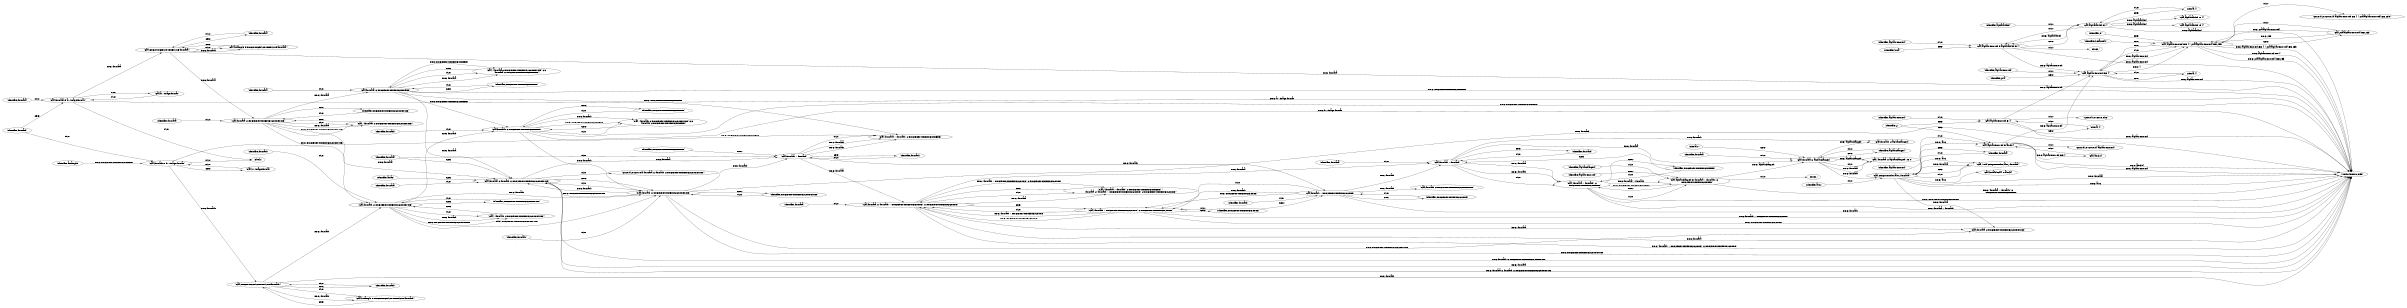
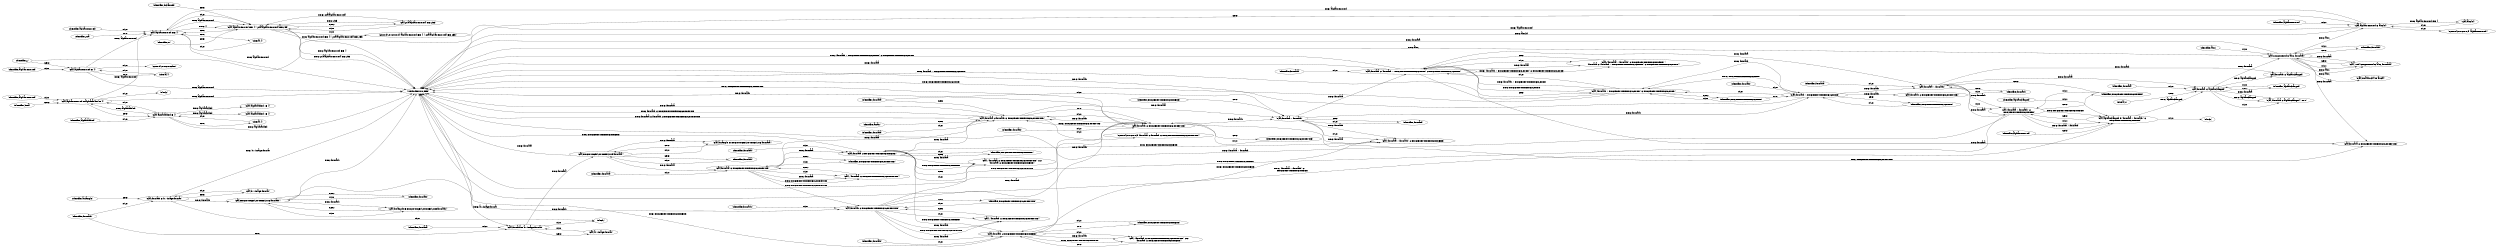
  digraph {
    rankdir=LR
    n1 [label="(Call,alpha_removed == 4)"]
    n2 [label="(Call,alpha_removed == 4 || psa[alpha_removed] == 255)"]
    n3 [label="(Literal,4)"]
    n4 [label="(MethodReturn,RET)"]
    n5 [label="(Call,psa[alpha_removed] == 255)"]
    n6 [label="(ControlStructure,if (alpha_removed == 4 || psa[alpha_removed] == 255))"]
    n7 [label="(Call,alpha_removed = alpha_added = 4)"]
    n8 [label="(Call,alpha_added = 4)"]
    n9 [label="(Block,)"]
    n10 [label="(Call,alpha_added != 4)"]
    n11 [label="(Call,alpha_added != 4)"]
    n12 [label="(Literal,4)"]
    n13 [label="(Call,alpha_removed = 4)"]
    n14 [label="(Literal,4)"]
    n15 [label="(ControlStructure,else)"]
    n16 [label="(Call,alpha_removed = aloc[0])"]
    n17 [label="(Call,aloc[0])"]
    n18 [label="(ControlStructure,if (alpha_removed))"]
    n19 [label="(Call,component_loc(aloc, formata))"]
    n20 [label="(Call,btoa[bloc[i]] = aloc[i])"]
    n21 [label="(Identifier,formata)"]
    n22 [label="(Call,formata & PNG_FORMAT_FLAG_COLORMAP)"]
    n23 [label="(Call,(void)component_loc(aloc, formata))"]
    n24 [label="(Call,formata & alpha_changed)"]
    n25 [label="(Call,(formata & alpha_changed) != 0)"]
    n26 [label="(Call,formatb & alpha_changed)"]
    n27 [label="(Identifier,alpha_changed)"]
    n28 [label="(Call,formata ^ formatb)"]
    n29 [label="(Call,(formata ^ formatb) &\n         PNG_FORMAT_FLAG_ALPHA)"]
    n30 [label="(Identifier,formatb)"]
    n31 [label="(Call,alpha_changed = (formata ^ formatb) &\n         PNG_FORMAT_FLAG_ALPHA)"]
    n32 [label="(Identifier,PNG_FORMAT_FLAG_ALPHA)"]
    n33 [label="(Call,formata & (formatb ^ PNG_FORMAT_FLAG_COLOR) & PNG_FORMAT_FLAG_COLOR)"]
    n34 [label="(Call,(formatb ^ PNG_FORMAT_FLAG_COLOR) & PNG_FORMAT_FLAG_COLOR)"]
    n35 [label="(Call,((formata ^ formatb) & PNG_FORMAT_FLAG_LINEAR) |\n (formata & (formatb ^ PNG_FORMAT_FLAG_COLOR) & PNG_FORMAT_FLAG_COLOR))"]
    n36 [label="(Identifier,PNG_FORMAT_FLAG_COLOR)"]
    n37 [label="(Call,formata ^ formatb)"]
    n38 [label="(Call,formatb ^ PNG_FORMAT_FLAG_COLOR)"]
    n39 [label="(Call,(formata ^ formatb) & PNG_FORMAT_FLAG_LINEAR)"]
    n40 [label="(Identifier,formatb)"]
    n41 [label="(Call,formatb & PNG_FORMAT_FLAG_COLORMAP)"]
    n42 [label="(Identifier,PNG_FORMAT_FLAG_COLOR)"]
    n43 [label="(Call,formata & formatb & PNG_FORMAT_FLAG_COLORMAP)"]
    n44 [label="(Call,formatb & PNG_FORMAT_FLAG_COLORMAP)"]
    n45 [label="(ControlStructure,if (formata & formatb & PNG_FORMAT_FLAG_COLORMAP))"]
    n46 [label="(Identifier,PNG_FORMAT_FLAG_COLORMAP)"]
    n47 [label="(Call,formata & PNG_FORMAT_FLAG_COLORMAP)"]
    n48 [label="(Call,formata & PNG_FORMAT_FLAG_LINEAR)"]
    n49 [label="(Call,formatb & PNG_FORMAT_FLAG_COLORMAP)"]
    n50 [label="(Identifier,PNG_FORMAT_FLAG_COLORMAP)"]
    n51 [label="(Call,!(formata & PNG_FORMAT_FLAG_COLORMAP))"]
    n52 [label="(Call,formatb & PNG_FORMAT_FLAG_LINEAR)"]
    n53 [label="(Identifier,PNG_FORMAT_FLAG_LINEAR)"]
    n54 [label="(Call,!(formata & PNG_FORMAT_FLAG_COLORMAP) &&\n (formata & PNG_FORMAT_FLAG_LINEAR))"]
    n55 [label="(Call,!(formatb & PNG_FORMAT_FLAG_COLORMAP))"]
    n56 [label="(Identifier,PNG_FORMAT_FLAG_COLORMAP)"]
    n57 [label="(Call,PNG_IMAGE_SAMPLE_SIZE(formata))"]
    n58 [label="(Identifier,formata)"]
    n59 [label="(Call,a_sample = PNG_IMAGE_SAMPLE_SIZE(formata))"]
    n60 [label="(Call,formata = a->image.format)"]
    n61 [label="(Block,)"]
    n62 [label="(Call,a->image.format)"]
    n63 [label="(Call,!(formatb & PNG_FORMAT_FLAG_COLORMAP) &&\n (formatb & PNG_FORMAT_FLAG_LINEAR))"]
    n64 [label="(Identifier,PNG_FORMAT_FLAG_LINEAR)"]
    n65 [label="(Call,PNG_IMAGE_SAMPLE_SIZE(formatb))"]
    n66 [label="(Call,b_sample = PNG_IMAGE_SAMPLE_SIZE(formatb))"]
    n67 [label="(Identifier,formatb)"]
    n68 [label="(Call,formatb = b->image.format)"]
    n69 [label="(Call,b->image.format)"]
    n70 [label="(Block,)"]
    n71 [label="(Identifier,formata)"]
    n72 [label="(Identifier,alpha_removed)"]
    n73 [label="(Identifier,PNG_FORMAT_FLAG_LINEAR)"]
    n74 [label="(Identifier,y)"]
    n75 [label="(Identifier,formatb)"]
    n76 [label="(Identifier,alpha_removed)"]
    n77 [label="(Identifier,formata)"]
    n78 [label="(Identifier,formatb)"]
    n79 [label="(Identifier,formatb)"]
    n80 [label="(Identifier,formata)"]
    n81 [label="(Identifier,alpha_added)"]
    n82 [label="(Identifier,alpha_removed)"]
    n83 [label="(Identifier,btoa)"]
    n84 [label="(Identifier,formata)"]
    n85 [label="(Identifier,formata)"]
    n86 [label="(Identifier,formata)"]
    n87 [label="(Identifier,formatb)"]
    n88 [label="(Identifier,alpha_removed)"]
    n89 [label="(Identifier,tr)"]
    n90 [label="(Identifier,amax)"]
    n91 [label="(Identifier,formata)"]
    n92 [label="(Identifier,psa)"]
    n93 [label="(Identifier,formata)"]
    n94 [label="(Identifier,a_sample)"]
    n95 [label="(Identifier,bchannels)"]
    n96 [label="(Identifier,alpha_changed)"]
    n97 [label="(Identifier,alpha_removed)"]
    n98 [label="(Literal,0)"]
    n99 [label="(Identifier,aloc)"]
    n100 [label="(Identifier,formatb)"]
    n1 -> n2 [label="AST: "]
    n1 -> n2 [label="DDG: alpha_removed"]
    n1 -> n2 [label="DDG: 4"]
    n1 -> n3 [label="CFG: "]
    n1 -> n4 [label="DDG: alpha_removed"]
    n2 -> n1 [label="CFG: "]
    n2 -> n4 [label="DDG: alpha_removed == 4 || psa[alpha_removed] == 255"]
    n2 -> n4 [label="DDG: alpha_removed == 4"]
    n2 -> n4 [label="DDG: psa[alpha_removed] == 255"]
    n2 -> n5 [label="CFG: "]
    n2 -> n6 [label="AST: "]
    n3 -> n1 [label="AST: "]
    n5 -> n2 [label="AST: "]
    n5 -> n2 [label="DDG: psa[alpha_removed]"]
    n5 -> n2 [label="DDG: 255"]
    n7 -> n1 [label="DDG: alpha_removed"]
    n7 -> n4 [label="DDG: alpha_removed"]
    n7 -> n8 [label="CFG: "]
    n7 -> n9 [label="AST: "]
    n8 -> n4 [label="DDG: alpha_added"]
    n8 -> n7 [label="AST: "]
    n8 -> n7 [label="DDG: alpha_added"]
    n8 -> n10 [label="DDG: alpha_added"]
    n8 -> n11 [label="DDG: alpha_added"]
    n8 -> n12 [label="CFG: "]
    n12 -> n8 [label="AST: "]
    n13 -> n1 [label="DDG: alpha_removed"]
    n13 -> n4 [label="DDG: alpha_removed"]
    n13 -> n14 [label="CFG: "]
    n13 -> n15 [label="AST: "]
    n14 -> n13 [label="AST: "]
    n16 -> n1 [label="DDG: alpha_removed"]
    n16 -> n4 [label="DDG: aloc[0]"]
    n16 -> n4 [label="DDG: alpha_removed"]
    n16 -> n17 [label="DDG: alpha_removed == 4"]
    n16 -> n18 [label="AST: "]
    n17 -> n16 [label="AST: "]
    n19 -> n4 [label="DDG: formata"]
    n19 -> n4 [label="DDG: aloc"]
    n19 -> n16 [label="DDG: aloc"]
    n19 -> n20 [label="DDG: aloc"]
    n19 -> n21 [label="CFG: "]
    n19 -> n22 [label="DDG: formata"]
    n19 -> n23 [label="AST: "]
    n19 -> n23 [label="DDG: aloc"]
    n19 -> n23 [label="DDG: formata"]
    n21 -> n19 [label="AST: "]
    n23 -> n19 [label="CFG: "]
-   n24 -> n19 [label="DDG: formata"]
+   n24 -> n19 [label="PNG: formata"]
    n24 -> n25 [label="AST: "]
    n24 -> n25 [label="DDG: formata"]
    n24 -> n25 [label="DDG: alpha_changed"]
    n24 -> n26 [label="DDG: alpha_changed"]
    n24 -> n27 [label="CFG: "]
    n27 -> n24 [label="AST: "]
    n28 -> n24 [label="DDG: formata"]
    n28 -> n26 [label="DDG: formatb"]
    n28 -> n29 [label="AST: "]
    n28 -> n29 [label="DDG: formata"]
    n28 -> n29 [label="DDG: formatb"]
    n28 -> n30 [label="CFG: "]
    n29 -> n4 [label="DDG: PNG_FORMAT_FLAG_ALPHA"]
    n29 -> n4 [label="DDG: formata ^ formatb"]
    n29 -> n31 [label="AST: "]
    n29 -> n31 [label="DDG: formata ^ formatb"]
    n29 -> n31 [label="DDG: PNG_FORMAT_FLAG_ALPHA"]
    n29 -> n32 [label="CFG: "]
    n30 -> n28 [label="AST: "]
    n31 -> n4 [label="DDG: (formata ^ formatb) &\n         PNG_FORMAT_FLAG_ALPHA"]
    n31 -> n24 [label="DDG: alpha_changed"]
    n31 -> n29 [label="CFG: "]
    n31 -> n70 [label="AST: "]
    n32 -> n28 [label="CFG: "]
    n32 -> n29 [label="AST: "]
    n33 -> n4 [label="DDG: formata"]
    n33 -> n4 [label="DDG: (formatb ^ PNG_FORMAT_FLAG_COLOR) & PNG_FORMAT_FLAG_COLOR"]
    n33 -> n22 [label="DDG: formata"]
    n33 -> n28 [label="DDG: formata"]
    n33 -> n34 [label="CFG: "]
    n33 -> n35 [label="AST: "]
    n33 -> n35 [label="DDG: formata"]
    n33 -> n35 [label="DDG: (formatb ^ PNG_FORMAT_FLAG_COLOR) & PNG_FORMAT_FLAG_COLOR"]
    n34 -> n4 [label="DDG: formatb ^ PNG_FORMAT_FLAG_COLOR"]
    n34 -> n4 [label="DDG: PNG_FORMAT_FLAG_COLOR"]
    n34 -> n33 [label="AST: "]
    n34 -> n33 [label="DDG: formatb ^ PNG_FORMAT_FLAG_COLOR"]
    n34 -> n33 [label="DDG: PNG_FORMAT_FLAG_COLOR"]
    n34 -> n36 [label="CFG: "]
    n35 -> n33 [label="CFG: "]
    n36 -> n34 [label="AST: "]
    n36 -> n38 [label="CFG: "]
    n37 -> n33 [label="DDG: formata"]
    n37 -> n38 [label="DDG: formatb"]
    n37 -> n39 [label="AST: "]
    n37 -> n39 [label="DDG: formata"]
    n37 -> n39 [label="DDG: formatb"]
    n37 -> n40 [label="CFG: "]
    n38 -> n4 [label="DDG: formatb"]
    n38 -> n28 [label="DDG: formatb"]
    n38 -> n34 [label="AST: "]
    n38 -> n34 [label="DDG: formatb"]
    n38 -> n34 [label="DDG: PNG_FORMAT_FLAG_COLOR"]
    n38 -> n41 [label="DDG: formatb"]
    n38 -> n42 [label="CFG: "]
    n40 -> n37 [label="AST: "]
    n42 -> n38 [label="AST: "]
    n43 -> n4 [label="DDG: formata"]
    n43 -> n4 [label="DDG: formata & formatb & PNG_FORMAT_FLAG_COLORMAP"]
    n43 -> n4 [label="DDG: formatb & PNG_FORMAT_FLAG_COLORMAP"]
    n43 -> n37 [label="DDG: formata"]
    n43 -> n44 [label="CFG: "]
    n43 -> n45 [label="AST: "]
    n44 -> n4 [label="DDG: PNG_FORMAT_FLAG_COLORMAP"]
    n44 -> n4 [label="DDG: formatb"]
    n44 -> n22 [label="DDG: PNG_FORMAT_FLAG_COLORMAP"]
    n44 -> n37 [label="DDG: formatb"]
    n44 -> n43 [label="AST: "]
    n44 -> n43 [label="DDG: formatb"]
    n44 -> n43 [label="DDG: PNG_FORMAT_FLAG_COLORMAP"]
    n44 -> n46 [label="CFG: "]
    n46 -> n44 [label="AST: "]
    n47 -> n43 [label="DDG: formata"]
    n47 -> n48 [label="DDG: formata"]
    n47 -> n49 [label="DDG: PNG_FORMAT_FLAG_COLORMAP"]
    n47 -> n50 [label="CFG: "]
    n47 -> n51 [label="AST: "]
    n47 -> n51 [label="DDG: formata"]
    n47 -> n51 [label="DDG: PNG_FORMAT_FLAG_COLORMAP"]
    n48 -> n4 [label="DDG: PNG_FORMAT_FLAG_LINEAR"]
    n48 -> n39 [label="DDG: PNG_FORMAT_FLAG_LINEAR"]
    n48 -> n43 [label="DDG: formata"]
    n48 -> n52 [label="DDG: PNG_FORMAT_FLAG_LINEAR"]
    n48 -> n53 [label="CFG: "]
    n48 -> n54 [label="AST: "]
    n48 -> n54 [label="DDG: formata"]
    n48 -> n54 [label="DDG: PNG_FORMAT_FLAG_LINEAR"]
    n49 -> n44 [label="DDG: formatb"]
    n49 -> n44 [label="DDG: PNG_FORMAT_FLAG_COLORMAP"]
    n49 -> n52 [label="DDG: formatb"]
    n49 -> n55 [label="AST: "]
    n49 -> n55 [label="DDG: formatb"]
    n49 -> n55 [label="DDG: PNG_FORMAT_FLAG_COLORMAP"]
    n49 -> n56 [label="CFG: "]
    n50 -> n47 [label="AST: "]
    n51 -> n47 [label="CFG: "]
    n52 -> n4 [label="DDG: PNG_FORMAT_FLAG_LINEAR"]
    n52 -> n39 [label="DDG: PNG_FORMAT_FLAG_LINEAR"]
    n52 -> n44 [label="DDG: formatb"]
    n52 -> n63 [label="AST: "]
    n52 -> n63 [label="DDG: formatb"]
    n52 -> n63 [label="DDG: PNG_FORMAT_FLAG_LINEAR"]
    n52 -> n64 [label="CFG: "]
    n53 -> n48 [label="AST: "]
    n54 -> n48 [label="CFG: "]
    n55 -> n49 [label="CFG: "]
    n56 -> n49 [label="AST: "]
    n57 -> n4 [label="DDG: formata"]
    n57 -> n47 [label="DDG: formata"]
    n57 -> n58 [label="CFG: "]
    n57 -> n59 [label="AST: "]
    n57 -> n59 [label="DDG: formata"]
    n58 -> n57 [label="AST: "]
    n59 -> n57 [label="CFG: "]
-   n60 -> n4 [label="DDG: a->image.format"]
+   n4 -> n60 [label="DDG: a->image.format"]
    n60 -> n57 [label="DDG: formata"]
    n60 -> n61 [label="AST: "]
    n60 -> n62 [label="CFG: "]
    n62 -> n60 [label="AST: "]
    n63 -> n52 [label="CFG: "]
    n64 -> n52 [label="AST: "]
    n65 -> n4 [label="DDG: formatb"]
    n65 -> n49 [label="DDG: formatb"]
    n65 -> n66 [label="AST: "]
    n65 -> n66 [label="DDG: formatb"]
    n65 -> n67 [label="CFG: "]
    n66 -> n65 [label="CFG: "]
    n67 -> n65 [label="AST: "]
    n68 -> n4 [label="DDG: b->image.format"]
    n68 -> n61 [label="AST: "]
    n68 -> n65 [label="DDG: formatb"]
    n68 -> n69 [label="CFG: "]
    n69 -> n68 [label="AST: "]
    n71 -> n24 [label="AST: "]
    n72 -> n16 [label="AST: "]
    n73 -> n37 [label="CFG: "]
    n74 -> n13 [label="CFG: "]
    n74 -> n16 [label="CFG: "]
    n75 -> n38 [label="AST: "]
    n76 -> n7 [label="AST: "]
    n77 -> n37 [label="AST: "]
    n77 -> n43 [label="CFG: "]
    n78 -> n49 [label="AST: "]
    n79 -> n60 [label="CFG: "]
    n79 -> n68 [label="AST: "]
    n80 -> n47 [label="AST: "]
    n81 -> n8 [label="AST: "]
    n82 -> n1 [label="AST: "]
    n83 -> n7 [label="CFG: "]
    n84 -> n60 [label="AST: "]
    n85 -> n48 [label="AST: "]
    n86 -> n28 [label="AST: "]
    n87 -> n44 [label="AST: "]
    n88 -> n13 [label="AST: "]
    n89 -> n2 [label="CFG: "]
    n90 -> n43 [label="CFG: "]
    n91 -> n33 [label="AST: "]
    n92 -> n1 [label="CFG: "]
    n93 -> n43 [label="AST: "]
-   n94 -> n68 [label="DDG: PNG_FORMAT_FLAG_LINEAR"]
+   n94 -> n68 [label="CFG: "]
    n95 -> n2 [label="CFG: "]
    n96 -> n31 [label="AST: "]
    n97 -> n31 [label="CFG: "]
    n98 -> n24 [label="CFG: "]
    n99 -> n19 [label="AST: "]
    n100 -> n52 [label="AST: "]
  }
